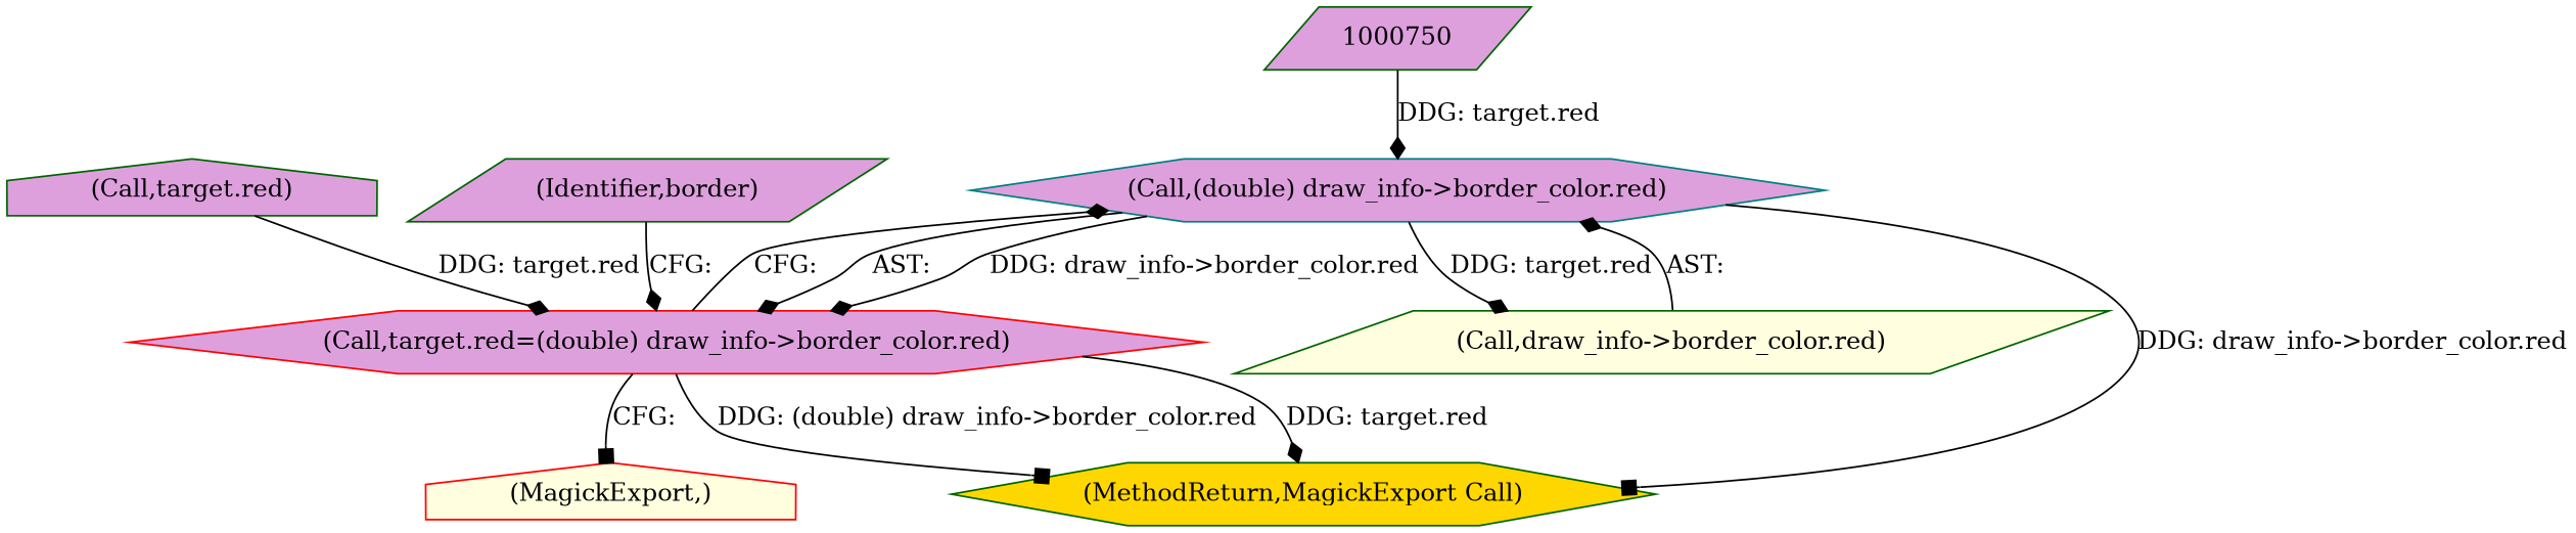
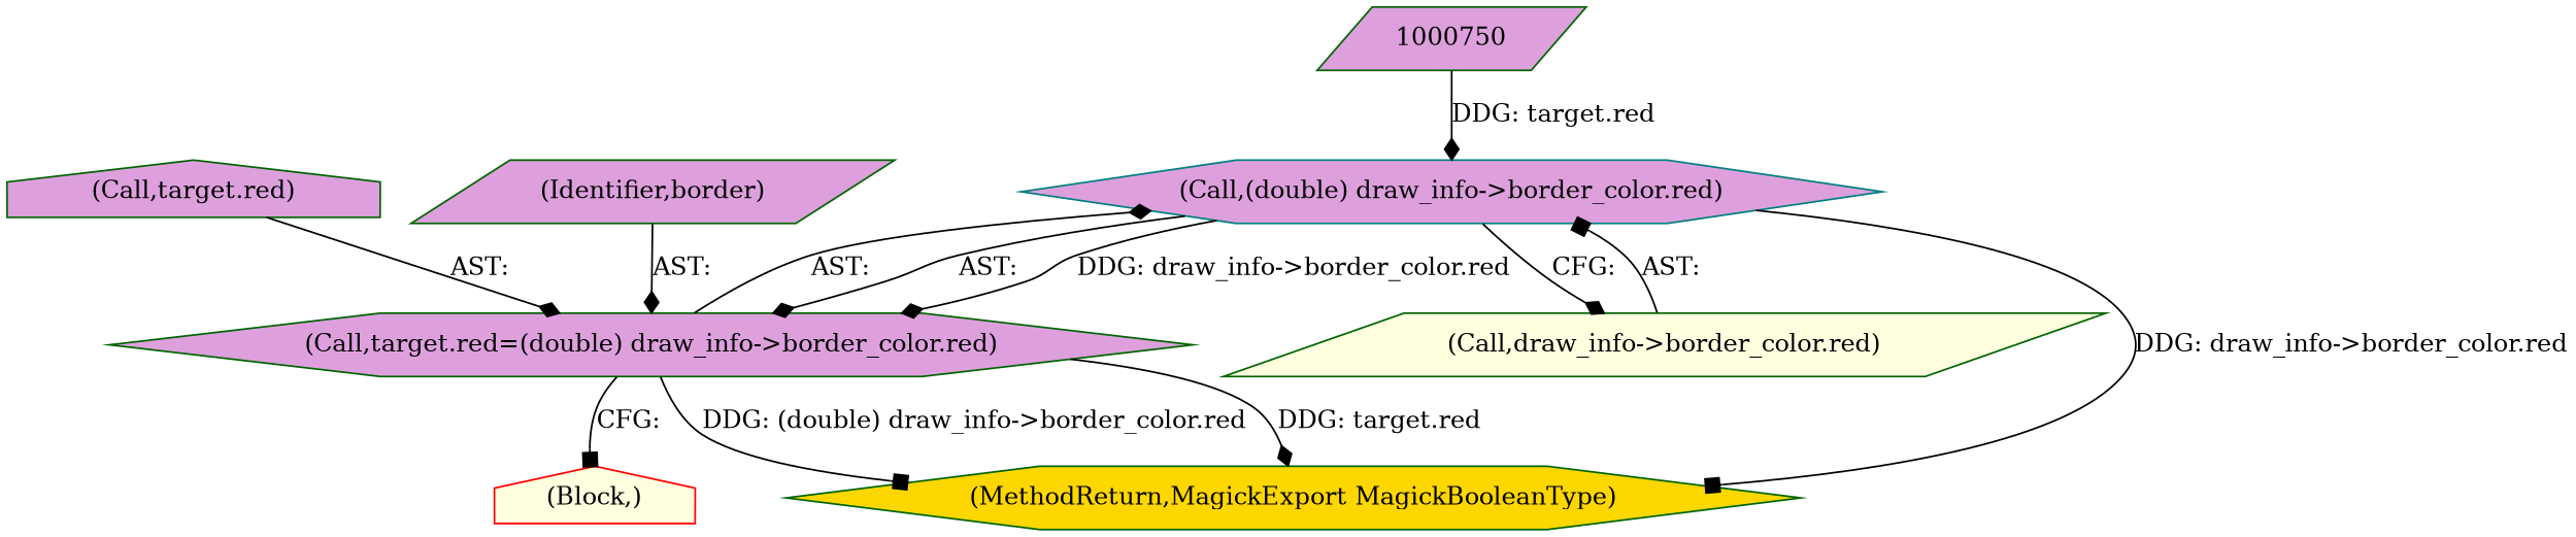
  digraph {
    node [color=darkgreen fillcolor=plum shape=hexagon style=filled]
    edge [arrowhead=diamond]
    n1 [color=teal label="(Call,(double) draw_info->border_color.red)"]
-   n2 [color=red label="(Call,target.red=(double) draw_info->border_color.red)"]
+   n2 [label="(Call,target.red=(double) draw_info->border_color.red)"]
    n3 [fillcolor=lightyellow label="(Call,draw_info->border_color.red)" shape=parallelogram]
-   n4 [fillcolor=gold label="(MethodReturn,MagickExport Call)"]
-   n5 [color=red fillcolor=lightyellow label="(MagickExport,)" shape=house]
+   n4 [fillcolor=gold label="(MethodReturn,MagickExport MagickBooleanType)"]
+   n5 [color=red fillcolor=lightyellow label="(Block,)" shape=house]
    n6 [label="(Call,target.red)" shape=house]
    n7 [label="(Identifier,border)" shape=parallelogram]
    1000750 [shape=parallelogram]
    n1 -> n2 [label="AST: "]
    n1 -> n2 [label="DDG: draw_info->border_color.red"]
-   n1 -> n3 [label="DDG: target.red"]
+   n1 -> n3 [label="CFG: "]
    n1 -> n4 [arrowhead=box label="DDG: draw_info->border_color.red"]
-   n2 -> n1 [label="CFG: "]
+   n2 -> n1 [label="AST: "]
    n2 -> n4 [label="DDG: target.red"]
    n2 -> n4 [arrowhead=box label="DDG: (double) draw_info->border_color.red"]
    n2 -> n5 [arrowhead=box label="CFG: "]
-   n3 -> n1 [label="AST: "]
-   n6 -> n2 [label="DDG: target.red"]
-   n7 -> n2 [label="CFG: "]
+   n3 -> n1 [arrowhead=box label="AST: "]
+   n6 -> n2 [label="AST: "]
+   n7 -> n2 [label="AST: "]
    1000750 -> n1 [label="DDG: target.red"]
  }
